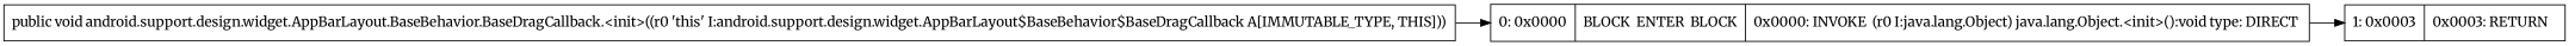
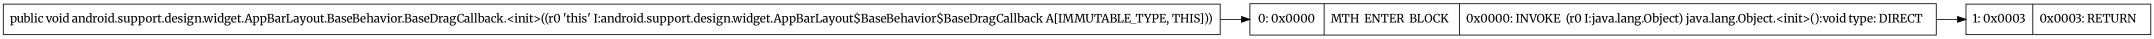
  digraph {
    rankdir=LR
    fontname=Merriweather
    node [shape=record fontname=Merriweather]
    edge [style=solid arrowhead=normal fontname=Merriweather]
-   n1 [label="{0\:\ 0x0000|BLOCK_ENTER_BLOCK\l|0x0000: INVOKE  (r0 I:java.lang.Object) java.lang.Object.\<init\>():void type: DIRECT \l}"]
+   n1 [label="{0\:\ 0x0000|MTH_ENTER_BLOCK\l|0x0000: INVOKE  (r0 I:java.lang.Object) java.lang.Object.\<init\>():void type: DIRECT \l}"]
    n2 [label="{1\:\ 0x0003|0x0003: RETURN   \l}"]
    n3 [label="{public void android.support.design.widget.AppBarLayout.BaseBehavior.BaseDragCallback.\<init\>((r0 'this' I:android.support.design.widget.AppBarLayout$BaseBehavior$BaseDragCallback A[IMMUTABLE_TYPE, THIS])) }"]
    n1 -> n2
    n3 -> n1
  }
